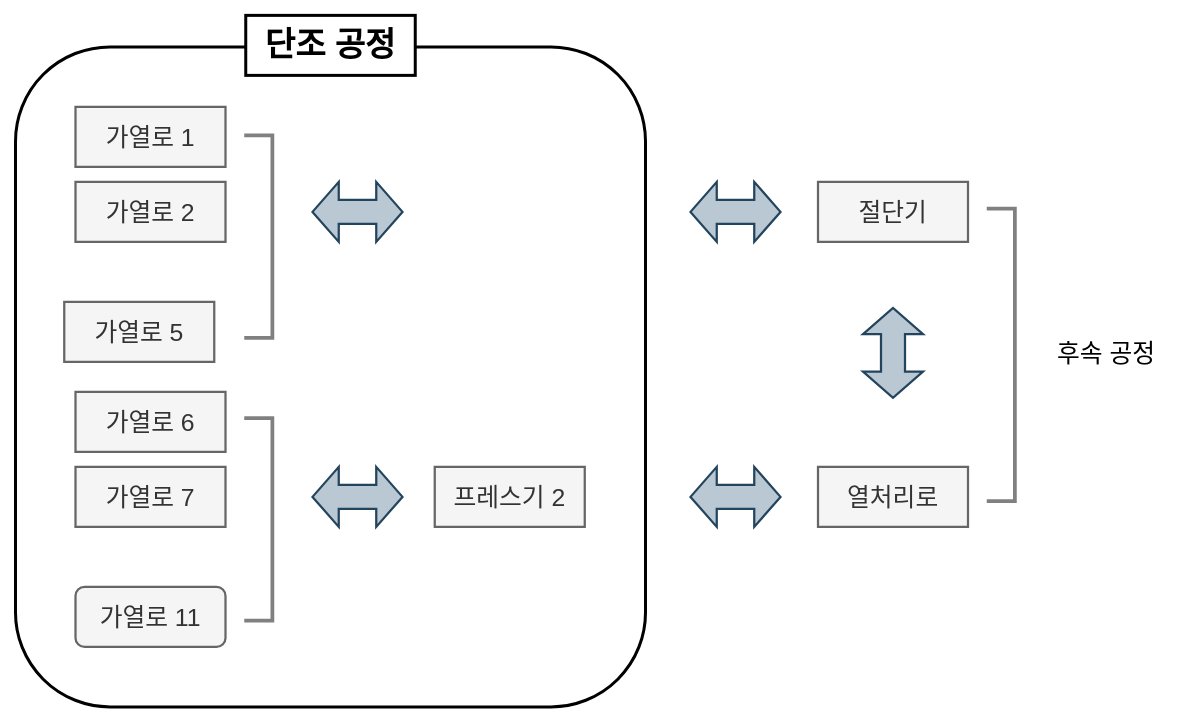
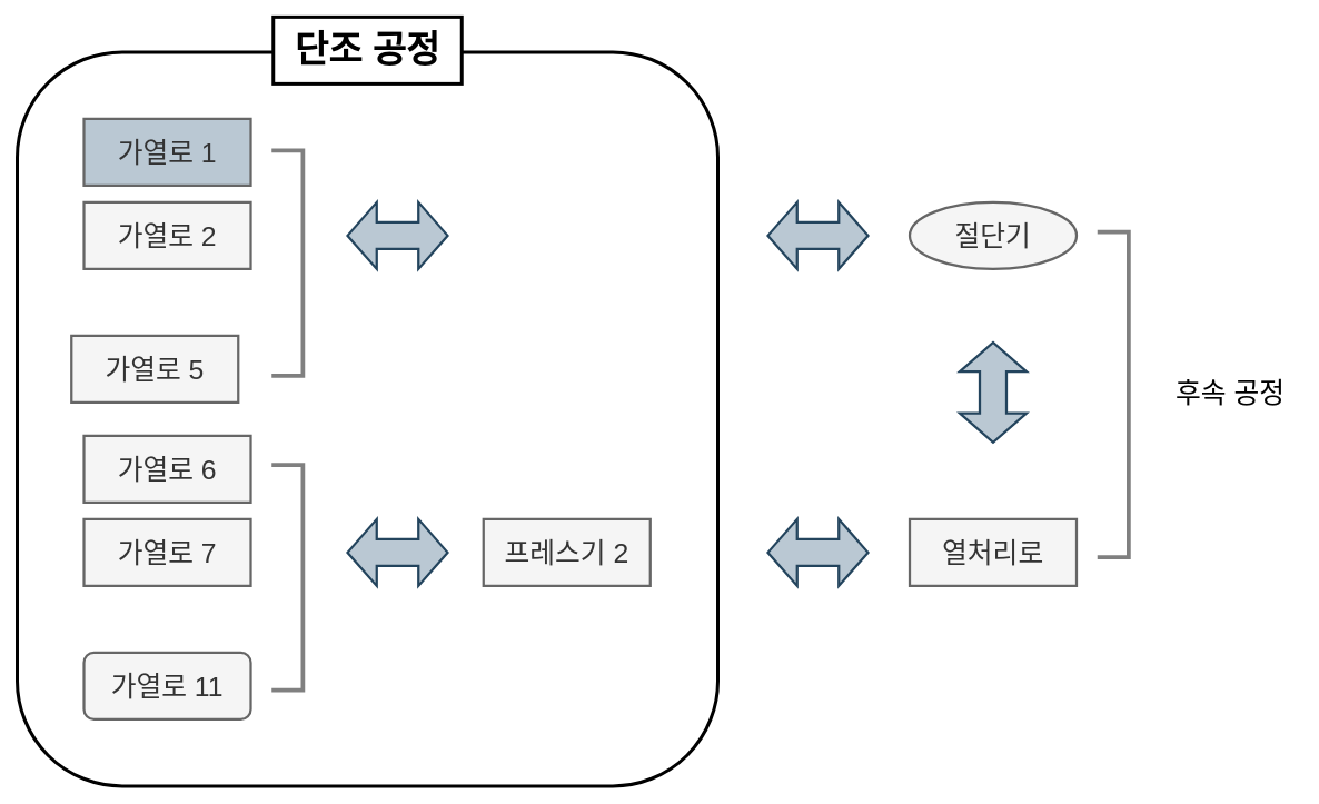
  <mxCell id="0" />
  <mxCell id="1" parent="0" />
  <mxCell id="2" value="" style="rounded=1;whiteSpace=wrap;html=1;fontSize=44;strokeWidth=4;fillColor=none;" vertex="1" parent="1"><mxGeometry x="20" y="62" width="840" height="880" as="geometry" /></mxCell>
  <mxCell id="3" value="" style="group" vertex="1" connectable="0" parent="1"><mxGeometry x="100" y="522" width="600" height="340" as="geometry" /></mxCell>
  <mxCell id="4" value="가열로 6" style="rounded=0;whiteSpace=wrap;html=1;fontSize=33;fillColor=#f5f5f5;strokeColor=#666666;fontColor=#333333;strokeWidth=3;" vertex="1" parent="3"><mxGeometry width="200" height="80" as="geometry" /></mxCell>
  <mxCell id="5" value="가열로 7" style="rounded=0;whiteSpace=wrap;html=1;fontSize=33;fillColor=#f5f5f5;strokeColor=#666666;fontColor=#333333;strokeWidth=3;" vertex="1" parent="3"><mxGeometry y="100" width="200" height="80" as="geometry" /></mxCell>
  <mxCell id="6" value="가열로 11" style="whiteSpace=wrap;html=1;fontSize=33;fillColor=#f5f5f5;strokeColor=#666666;fontColor=#333333;strokeWidth=3;rounded=1;" vertex="1" parent="3"><mxGeometry y="260" width="200" height="80" as="geometry" /></mxCell>
  <mxCell id="7" value="" style="shape=image;html=1;verticalAlign=top;verticalLabelPosition=bottom;labelBackgroundColor=#ffffff;imageAspect=0;aspect=fixed;image=https://cdn2.iconfinder.com/data/icons/font-awesome/1792/ellipsis-v-128.png;fontSize=22;" vertex="1" parent="3"><mxGeometry x="80" y="200" width="40" height="40" as="geometry" /></mxCell>
  <mxCell id="8" value="" style="html=1;shadow=0;dashed=0;align=center;verticalAlign=middle;shape=mxgraph.arrows2.twoWayArrow;dy=0.6;dx=35;fontSize=22;fillColor=#bac8d3;strokeColor=#23445d;strokeWidth=3;" vertex="1" parent="3"><mxGeometry x="316" y="100" width="120" height="80" as="geometry" /></mxCell>
  <mxCell id="9" value="" style="shape=partialRectangle;whiteSpace=wrap;html=1;bottom=1;right=1;left=1;top=0;fillColor=none;routingCenterX=-0.5;rotation=-90;strokeWidth=5;strokeColor=#808080;" vertex="1" parent="3"><mxGeometry x="110" y="152.5" width="270" height="35" as="geometry" /></mxCell>
  <mxCell id="10" value="&lt;b&gt;&lt;font style=&quot;font-size: 44px&quot;&gt;단조 공정&lt;/font&gt;&lt;/b&gt;" style="rounded=0;whiteSpace=wrap;html=1;fontSize=22;strokeWidth=4;fillColor=#FFFFFF;" vertex="1" parent="1"><mxGeometry x="327" y="20" width="226" height="80" as="geometry" /></mxCell>
- <mxCell id="11" value="가열로 1" style="rounded=0;whiteSpace=wrap;html=1;fontSize=33;fillColor=#f5f5f5;strokeColor=#666666;fontColor=#333333;strokeWidth=3;" vertex="1" parent="1"><mxGeometry x="100" y="142" width="200" height="80" as="geometry" /></mxCell>
+ <mxCell id="11" value="가열로 1" style="rounded=0;whiteSpace=wrap;html=1;fontSize=33;fillColor=#bac8d3;strokeColor=#666666;fontColor=#333333;strokeWidth=3;" vertex="1" parent="1"><mxGeometry x="100" y="142" width="200" height="80" as="geometry" /></mxCell>
  <mxCell id="12" value="가열로 2" style="rounded=0;whiteSpace=wrap;html=1;fontSize=33;fillColor=#f5f5f5;strokeColor=#666666;fontColor=#333333;strokeWidth=3;" vertex="1" parent="1"><mxGeometry x="100" y="242" width="200" height="80" as="geometry" /></mxCell>
  <mxCell id="13" value="가열로 5" style="rounded=0;whiteSpace=wrap;html=1;fontSize=33;fillColor=#f5f5f5;strokeColor=#666666;fontColor=#333333;strokeWidth=3;" vertex="1" parent="1"><mxGeometry x="85" y="402" width="200" height="80" as="geometry" /></mxCell>
  <mxCell id="14" value="" style="shape=image;html=1;verticalAlign=top;verticalLabelPosition=bottom;labelBackgroundColor=#ffffff;imageAspect=0;aspect=fixed;image=https://cdn2.iconfinder.com/data/icons/font-awesome/1792/ellipsis-v-128.png;fontSize=22;" vertex="1" parent="1"><mxGeometry x="180" y="342" width="40" height="40" as="geometry" /></mxCell>
  <mxCell id="15" value="" style="html=1;shadow=0;dashed=0;align=center;verticalAlign=middle;shape=mxgraph.arrows2.twoWayArrow;dy=0.6;dx=35;fontSize=22;fillColor=#bac8d3;strokeColor=#23445d;strokeWidth=3;" vertex="1" parent="1"><mxGeometry x="416" y="242" width="120" height="80" as="geometry" /></mxCell>
  <mxCell id="16" value="" style="shape=partialRectangle;whiteSpace=wrap;html=1;bottom=1;right=1;left=1;top=0;fillColor=none;routingCenterX=-0.5;rotation=-90;strokeWidth=5;strokeColor=#808080;" vertex="1" parent="1"><mxGeometry x="210" y="297.5" width="270" height="35" as="geometry" /></mxCell>
  <mxCell id="17" value="프레스기 2" style="rounded=0;whiteSpace=wrap;html=1;fontSize=33;fillColor=#f5f5f5;strokeColor=#666666;fontColor=#333333;strokeWidth=3;" vertex="1" parent="1"><mxGeometry x="579" y="622" width="200" height="80" as="geometry" /></mxCell>
- <mxCell id="18" value="절단기" style="rounded=0;whiteSpace=wrap;html=1;fontSize=33;fillColor=#f5f5f5;strokeColor=#666666;fontColor=#333333;strokeWidth=3;" vertex="1" parent="1"><mxGeometry x="1090" y="242" width="200" height="80" as="geometry" /></mxCell>
+ <mxCell id="18" value="절단기" style="ellipse;whiteSpace=wrap;html=1;fontSize=33;fillColor=#f5f5f5;strokeColor=#666666;fontColor=#333333;strokeWidth=3;" vertex="1" parent="1"><mxGeometry x="1090" y="242" width="200" height="80" as="geometry" /></mxCell>
  <mxCell id="19" value="열처리로" style="rounded=0;whiteSpace=wrap;html=1;fontSize=33;fillColor=#f5f5f5;strokeColor=#666666;fontColor=#333333;strokeWidth=3;" vertex="1" parent="1"><mxGeometry x="1090" y="622" width="200" height="80" as="geometry" /></mxCell>
  <mxCell id="20" value="&lt;font style=&quot;font-size: 33px ; background-color: rgb(255 , 255 , 255)&quot;&gt;후속 공정&lt;/font&gt;" style="text;html=1;strokeColor=none;fillColor=none;align=center;verticalAlign=middle;whiteSpace=wrap;rounded=0;fontSize=24;" vertex="1" parent="1"><mxGeometry x="1390" y="455" width="169" height="30" as="geometry" /></mxCell>
  <mxCell id="21" value="" style="html=1;shadow=0;dashed=0;align=center;verticalAlign=middle;shape=mxgraph.arrows2.twoWayArrow;dy=0.6;dx=35;fontSize=22;fillColor=#bac8d3;strokeColor=#23445d;strokeWidth=3;rotation=90;" vertex="1" parent="1"><mxGeometry x="1130" y="430" width="120" height="80" as="geometry" /></mxCell>
  <mxCell id="22" value="" style="html=1;shadow=0;dashed=0;align=center;verticalAlign=middle;shape=mxgraph.arrows2.twoWayArrow;dy=0.6;dx=35;fontSize=22;fillColor=#bac8d3;strokeColor=#23445d;strokeWidth=3;" vertex="1" parent="1"><mxGeometry x="920" y="242" width="120" height="80" as="geometry" /></mxCell>
  <mxCell id="23" value="" style="html=1;shadow=0;dashed=0;align=center;verticalAlign=middle;shape=mxgraph.arrows2.twoWayArrow;dy=0.6;dx=35;fontSize=22;fillColor=#bac8d3;strokeColor=#23445d;strokeWidth=3;" vertex="1" parent="1"><mxGeometry x="920" y="622" width="120" height="80" as="geometry" /></mxCell>
  <mxCell id="24" value="" style="shape=partialRectangle;whiteSpace=wrap;html=1;bottom=1;right=1;left=1;top=0;fillColor=none;routingCenterX=-0.5;rotation=-90;strokeWidth=5;strokeColor=#808080;" vertex="1" parent="1"><mxGeometry x="1140" y="455" width="390" height="35" as="geometry" /></mxCell>
